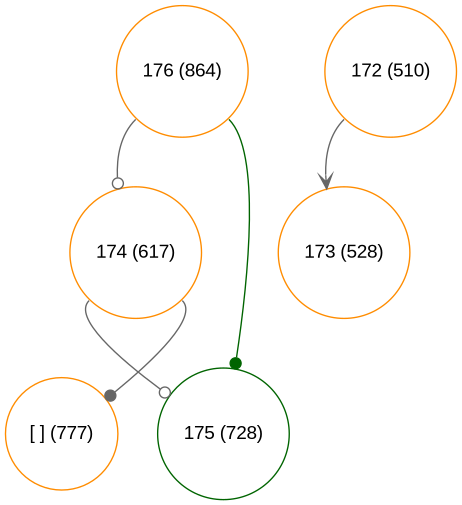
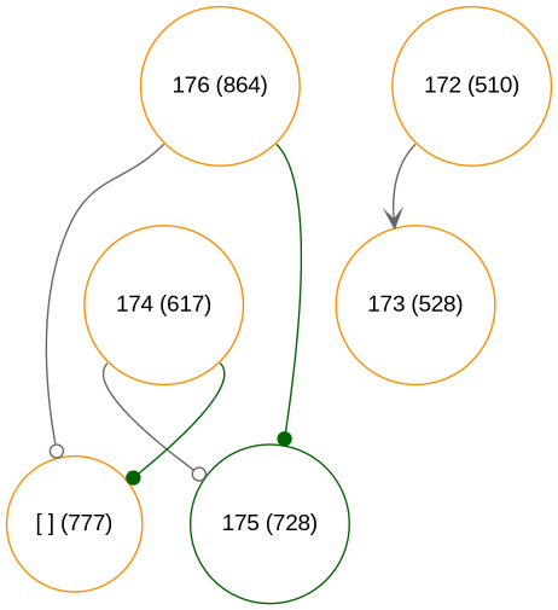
  digraph {
    node [color=darkorange fontname=Arial shape=circle]
    edge [arrowhead=odot color=gray40 tailport=sw]
    n1 [label="176 (864)" width=0.5]
    n2 [label="174 (617)" width=0.5]
    n3 [color=darkgreen label="175 (728)" width=0.5]
    n4 [label="[ ] (777)" width=0.5]
    n5 [label="172 (510)" width=0.5]
    n6 [label="173 (528)" width=0.5]
-   n1 -> n2
+   n1 -> n4
    n1 -> n3 [arrowhead=dot color=darkgreen tailport=se]
    n2 -> n3
-   n2 -> n4 [arrowhead=dot tailport=se]
+   n2 -> n4 [arrowhead=dot color=darkgreen tailport=se]
    n5 -> n6 [arrowhead=vee]
  }
